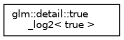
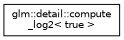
  digraph {
    rankdir=LR
    fontname="DejaVu Sans"
-   n1 [color=black fillcolor=white fontname="DejaVu Sans" fontsize=10 height=0.2 label="glm::detail::true\l_log2\< true \>" shape=record style=filled width=0.4]
+   n1 [color=black fillcolor=white fontname="DejaVu Sans" fontsize=10 height=0.2 label="glm::detail::compute\l_log2\< true \>" shape=record style=filled width=0.4]
  }
